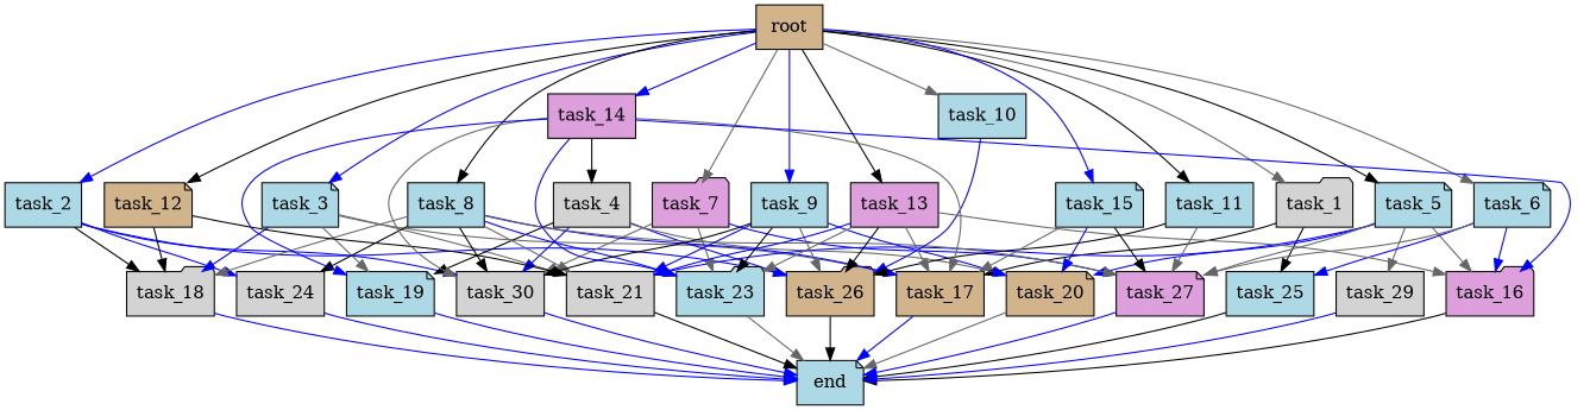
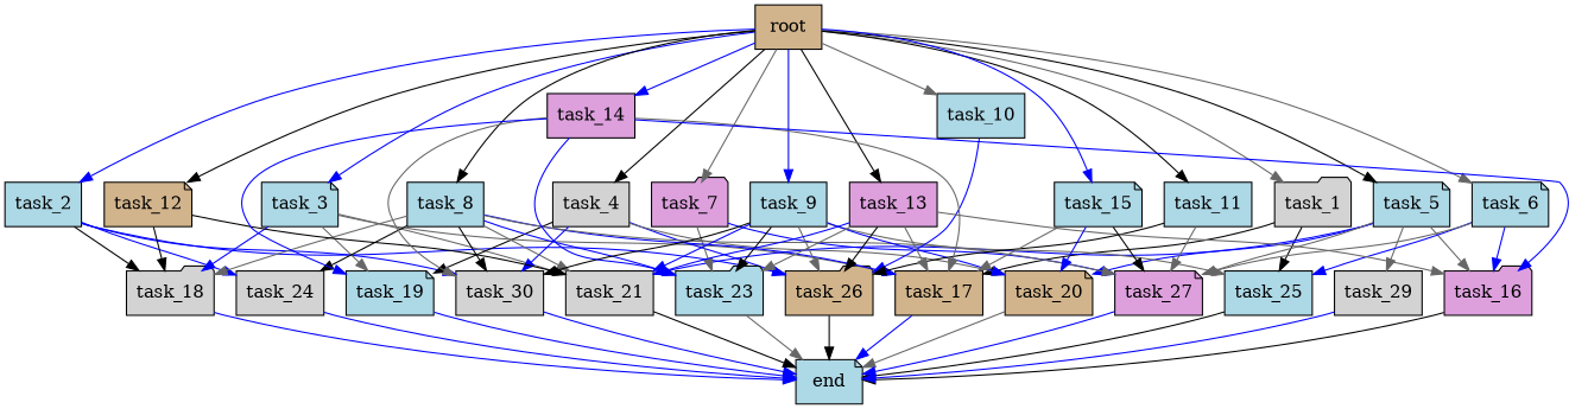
  digraph {
    node [fillcolor=lightblue shape=box style=filled]
    edge [color=blue]
    root [fillcolor=tan]
    task_1 [fillcolor=lightgrey shape=folder]
    task_2
    task_3 [shape=note]
    task_4 [fillcolor=lightgrey]
    task_5 [shape=note]
    task_6 [shape=note]
    task_7 [fillcolor=plum shape=folder]
    task_8
    task_9
    task_10
    task_11
    task_12 [fillcolor=tan shape=note]
    task_13 [fillcolor=plum]
    task_14 [fillcolor=plum]
    task_15 [shape=note]
    task_17 [fillcolor=tan]
    task_25
    task_18 [fillcolor=lightgrey shape=folder]
    task_24 [fillcolor=lightgrey]
    task_26 [fillcolor=tan shape=folder]
    task_30 [fillcolor=lightgrey]
    task_19 [shape=note]
    task_21 [fillcolor=lightgrey]
    task_20 [fillcolor=tan shape=note]
    task_16 [fillcolor=plum shape=folder]
    task_27 [fillcolor=plum shape=note]
    task_29 [fillcolor=lightgrey]
    task_23 [shape=folder]
    end [shape=note]
    root -> task_1 [color=gray40]
    root -> task_2
    root -> task_3
-   task_14 -> task_4 [color=black]
+   root -> task_4 [color=black]
    root -> task_5 [color=black]
    root -> task_6 [color=gray40]
    root -> task_7 [color=gray40]
    root -> task_8 [color=black]
    root -> task_9
    root -> task_10 [color=gray40]
    root -> task_11 [color=black]
    root -> task_12 [color=black]
    root -> task_13 [color=black]
    root -> task_14
    root -> task_15
    task_1 -> task_17 [color=black]
    task_1 -> task_25 [color=black]
    task_2 -> task_18 [color=black]
    task_2 -> task_24
    task_2 -> task_26
    task_2 -> task_30
    task_3 -> task_17 [color=gray40]
    task_3 -> task_18
    task_3 -> task_19 [color=gray40]
    task_3 -> task_21 [color=gray40]
    task_4 -> task_26
    task_4 -> task_30
    task_4 -> task_19 [color=black]
    task_4 -> task_20 [color=gray40]
    task_5 -> task_21
    task_5 -> task_20
    task_5 -> task_16 [color=gray40]
    task_5 -> task_27 [color=gray40]
    task_5 -> task_29 [color=gray40]
    task_6 -> task_25
    task_6 -> task_16
    task_6 -> task_27 [color=gray40]
-   task_7 -> task_30 [color=gray40]
    task_7 -> task_27
    task_7 -> task_23 [color=gray40]
    task_8 -> task_17
    task_8 -> task_18 [color=gray40]
    task_8 -> task_24 [color=black]
    task_8 -> task_30 [color=black]
    task_8 -> task_21 [color=gray40]
    task_8 -> task_27 [color=gray40]
    task_8 -> task_23
+   task_9 -> task_25 [color=gray40]
    task_9 -> task_26 [color=gray40]
    task_9 -> task_30 [color=black]
    task_9 -> task_21
    task_9 -> task_20
    task_9 -> task_23 [color=black]
    task_10 -> task_26
    task_11 -> task_26 [color=black]
    task_11 -> task_27 [color=gray40]
    task_12 -> task_18 [color=black]
    task_12 -> task_21 [color=black]
    task_13 -> task_17 [color=gray40]
    task_13 -> task_26 [color=black]
    task_13 -> task_21
    task_13 -> task_16 [color=gray40]
    task_13 -> task_23 [color=gray40]
    task_14 -> task_17 [color=gray40]
    task_14 -> task_30 [color=gray40]
    task_14 -> task_19
    task_14 -> task_16
    task_14 -> task_23
    task_15 -> task_17 [color=gray40]
    task_15 -> task_20
    task_15 -> task_27 [color=black]
    task_17 -> end
    task_25 -> end [color=black]
    task_18 -> end
    task_24 -> end
    task_26 -> end [color=black]
    task_30 -> end
    task_19 -> end
    task_21 -> end [color=black]
    task_20 -> end [color=gray40]
    task_16 -> end [color=black]
    task_27 -> end
    task_29 -> end
    task_23 -> end [color=gray40]
  }
